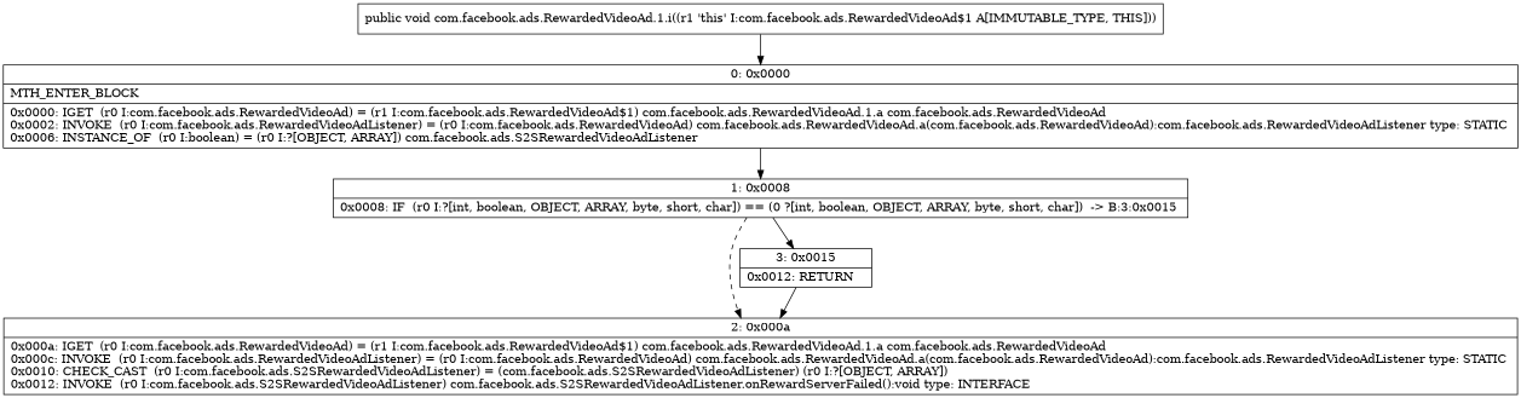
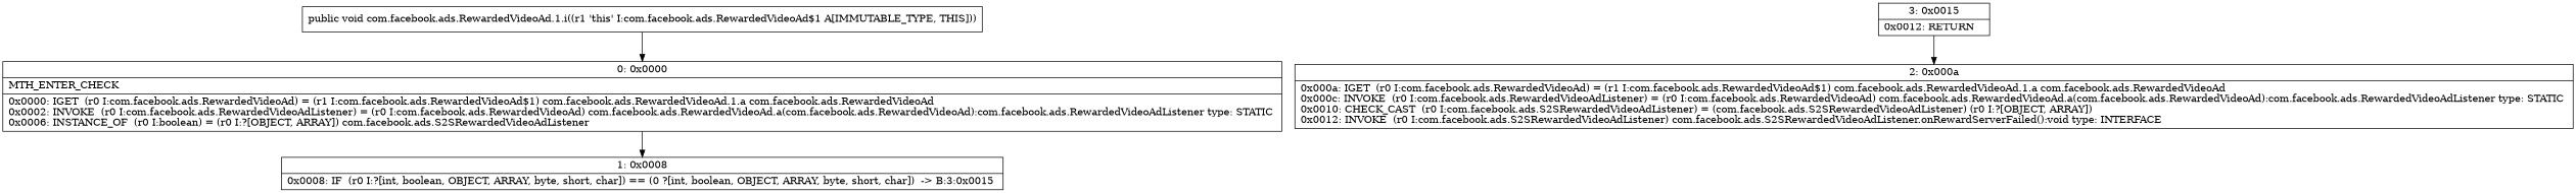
  digraph {
    node [shape=record]
-   n1 [label="{0\:\ 0x0000|MTH_ENTER_BLOCK\l|0x0000: IGET  (r0 I:com.facebook.ads.RewardedVideoAd) = (r1 I:com.facebook.ads.RewardedVideoAd$1) com.facebook.ads.RewardedVideoAd.1.a com.facebook.ads.RewardedVideoAd \l0x0002: INVOKE  (r0 I:com.facebook.ads.RewardedVideoAdListener) = (r0 I:com.facebook.ads.RewardedVideoAd) com.facebook.ads.RewardedVideoAd.a(com.facebook.ads.RewardedVideoAd):com.facebook.ads.RewardedVideoAdListener type: STATIC \l0x0006: INSTANCE_OF  (r0 I:boolean) = (r0 I:?[OBJECT, ARRAY]) com.facebook.ads.S2SRewardedVideoAdListener \l}"]
+   n1 [label="{0\:\ 0x0000|MTH_ENTER_CHECK\l|0x0000: IGET  (r0 I:com.facebook.ads.RewardedVideoAd) = (r1 I:com.facebook.ads.RewardedVideoAd$1) com.facebook.ads.RewardedVideoAd.1.a com.facebook.ads.RewardedVideoAd \l0x0002: INVOKE  (r0 I:com.facebook.ads.RewardedVideoAdListener) = (r0 I:com.facebook.ads.RewardedVideoAd) com.facebook.ads.RewardedVideoAd.a(com.facebook.ads.RewardedVideoAd):com.facebook.ads.RewardedVideoAdListener type: STATIC \l0x0006: INSTANCE_OF  (r0 I:boolean) = (r0 I:?[OBJECT, ARRAY]) com.facebook.ads.S2SRewardedVideoAdListener \l}"]
    n2 [label="{1\:\ 0x0008|0x0008: IF  (r0 I:?[int, boolean, OBJECT, ARRAY, byte, short, char]) == (0 ?[int, boolean, OBJECT, ARRAY, byte, short, char])  \-\> B:3:0x0015 \l}"]
    n3 [label="{2\:\ 0x000a|0x000a: IGET  (r0 I:com.facebook.ads.RewardedVideoAd) = (r1 I:com.facebook.ads.RewardedVideoAd$1) com.facebook.ads.RewardedVideoAd.1.a com.facebook.ads.RewardedVideoAd \l0x000c: INVOKE  (r0 I:com.facebook.ads.RewardedVideoAdListener) = (r0 I:com.facebook.ads.RewardedVideoAd) com.facebook.ads.RewardedVideoAd.a(com.facebook.ads.RewardedVideoAd):com.facebook.ads.RewardedVideoAdListener type: STATIC \l0x0010: CHECK_CAST  (r0 I:com.facebook.ads.S2SRewardedVideoAdListener) = (com.facebook.ads.S2SRewardedVideoAdListener) (r0 I:?[OBJECT, ARRAY]) \l0x0012: INVOKE  (r0 I:com.facebook.ads.S2SRewardedVideoAdListener) com.facebook.ads.S2SRewardedVideoAdListener.onRewardServerFailed():void type: INTERFACE \l}"]
    n4 [label="{3\:\ 0x0015|0x0012: RETURN   \l}"]
    n5 [label="{public void com.facebook.ads.RewardedVideoAd.1.i((r1 'this' I:com.facebook.ads.RewardedVideoAd$1 A[IMMUTABLE_TYPE, THIS])) }"]
    n1 -> n2
-   n2 -> n3 [style=dashed]
-   n2 -> n4
    n4 -> n3
    n5 -> n1
  }
